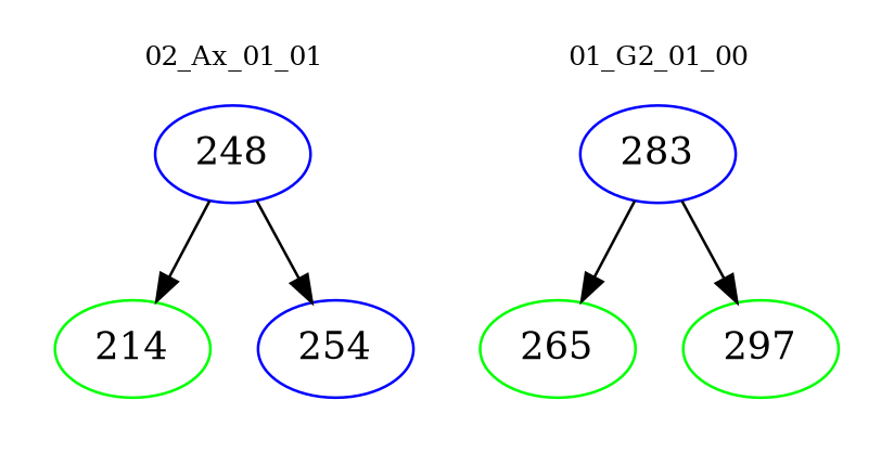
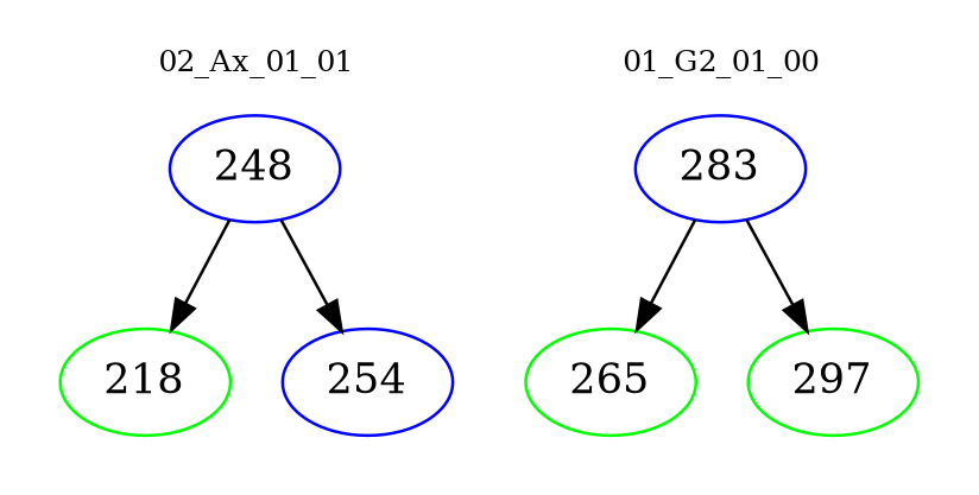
  digraph {
    node [color=blue]
    edge [color=black]
    n1 [label=248]
-   n2 [color=green label=214]
+   n2 [color=green label=218]
    n3 [label=254]
    n4 [label=283]
    n5 [color=green label=265]
    n6 [color=green label=297]
    subgraph cluster_1 {
      color=white
      fontsize=10
      label="02_Ax_01_01"
      n1
      n2
      n3
    }
    subgraph cluster_2 {
      color=white
      fontsize=10
      label="01_G2_01_00"
      n4
      n5
      n6
    }
    n1 -> n2
    n1 -> n3
    n4 -> n5
    n4 -> n6
  }
